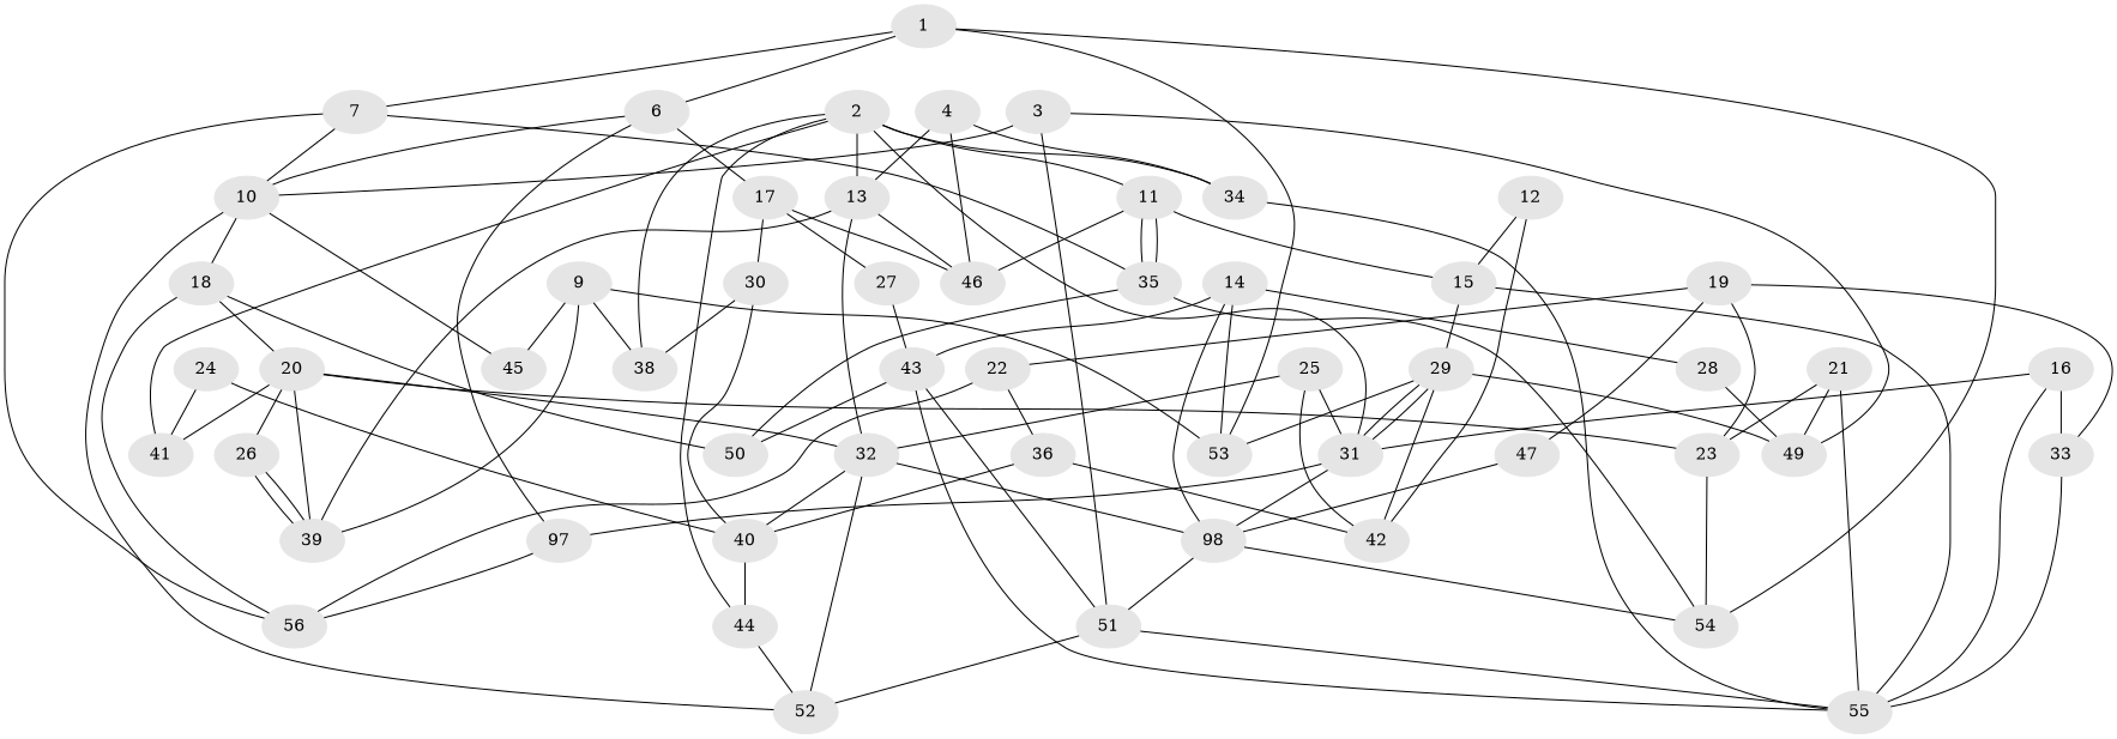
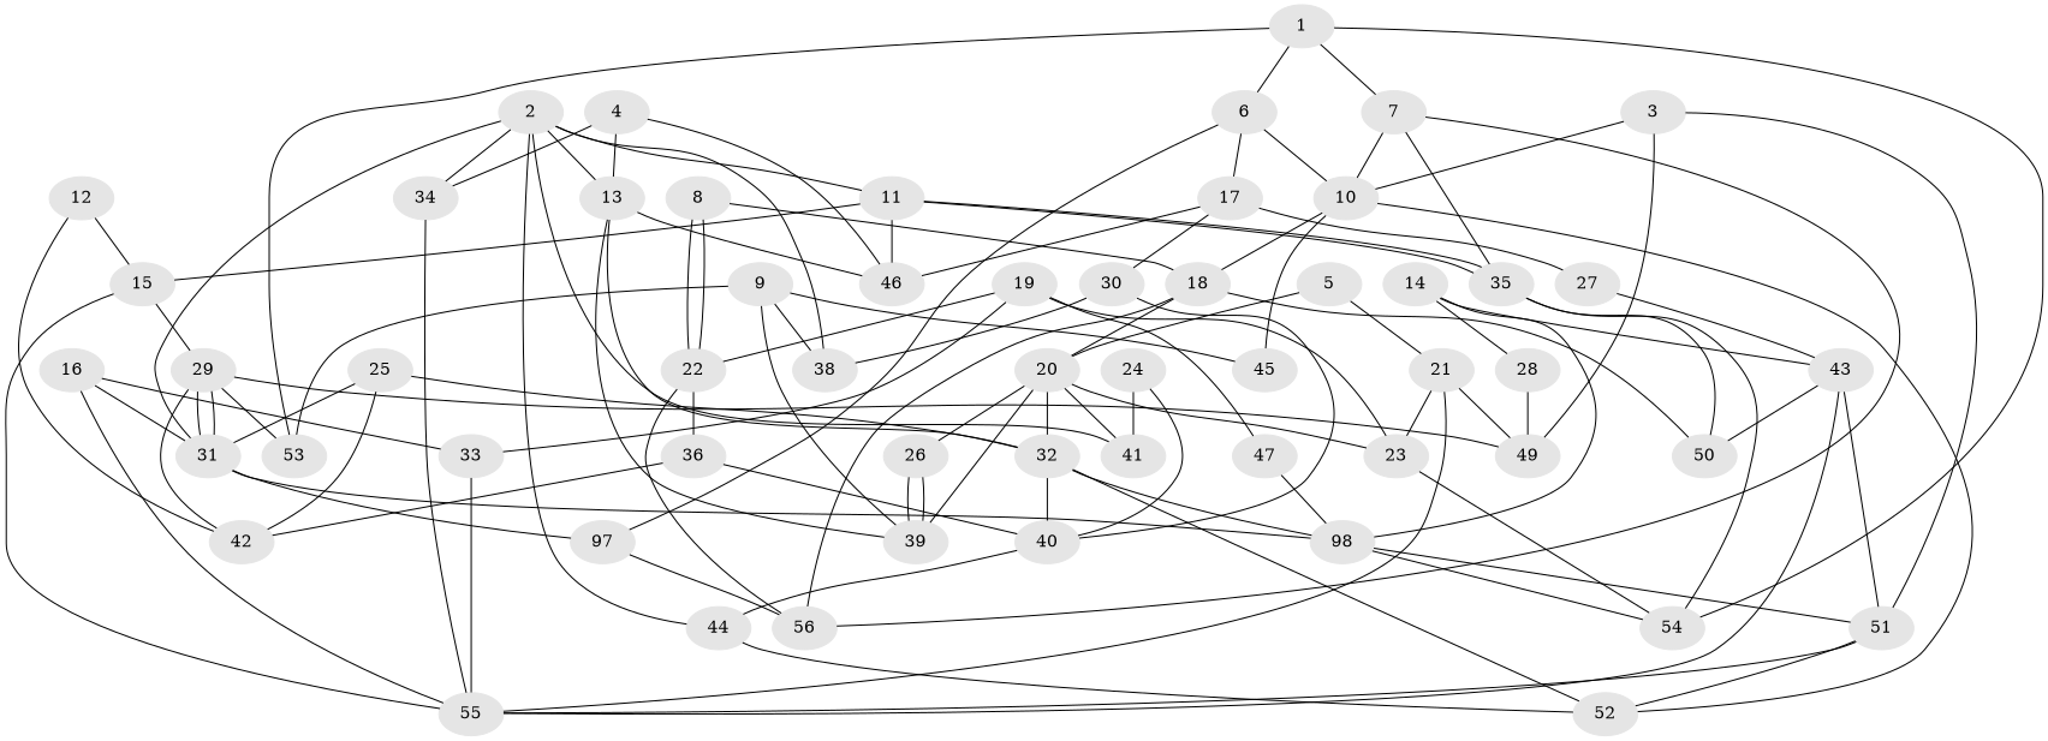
  graph {
    node [color=gray90 style=filled]
    1
    6
    7
    53
    54
    10
    17
    n8 [label=97]
    35
    56
    2
    11
    13
    31
    34
    38
    41
    44
    46
    15
    39
    32
    n23 [label=98]
    55
    52
    3
    49
    51
    18
    45
    4
+   5
    20
    21
    23
    26
    27
    30
    50
+   8
    22
    36
    9
    29
    12
    42
    40
    14
    28
    43
    16
    33
    19
    47
    24
    25
    1 -- 6
    1 -- 7
    1 -- 53
    1 -- 54
    6 -- 10
    6 -- 17
    6 -- n8
    7 -- 10
    7 -- 35
    7 -- 56
    10 -- 52
    10 -- 18
    10 -- 45
    17 -- 46
    17 -- 27
    17 -- 30
    n8 -- 56
    35 -- 54
    35 -- 50
    2 -- 11
    2 -- 13
    2 -- 31
    2 -- 34
    2 -- 38
    2 -- 41
    2 -- 44
    11 -- 35
    11 -- 35
    11 -- 46
    11 -- 15
    13 -- 46
    13 -- 39
    13 -- 32
    31 -- n8
    31 -- n23
    34 -- 55
    44 -- 52
    15 -- 55
    15 -- 29
    32 -- n23
    32 -- 52
    32 -- 40
    n23 -- 54
    n23 -- 51
    3 -- 10
    3 -- 49
    3 -- 51
    51 -- 55
    51 -- 52
    18 -- 56
    18 -- 20
    18 -- 50
    4 -- 13
    4 -- 34
    4 -- 46
+   5 -- 20
+   5 -- 21
    20 -- 41
    20 -- 39
    20 -- 32
    20 -- 23
    20 -- 26
    21 -- 55
    21 -- 49
    21 -- 23
    23 -- 54
    26 -- 39
    26 -- 39
    27 -- 43
    30 -- 38
    30 -- 40
+   8 -- 18
+   8 -- 22
+   8 -- 22
    22 -- 56
    22 -- 36
    36 -- 42
    36 -- 40
    9 -- 53
    9 -- 38
    9 -- 39
    9 -- 45
    29 -- 53
    29 -- 31
    29 -- 31
    29 -- 49
    29 -- 42
    12 -- 15
    12 -- 42
    40 -- 44
-   14 -- 53
    14 -- n23
    14 -- 28
    14 -- 43
    28 -- 49
    43 -- 55
    43 -- 51
    43 -- 50
    16 -- 31
    16 -- 55
    16 -- 33
    33 -- 55
    19 -- 23
    19 -- 22
    19 -- 33
    19 -- 47
    47 -- n23
    24 -- 41
    24 -- 40
    25 -- 31
    25 -- 32
    25 -- 42
  }
